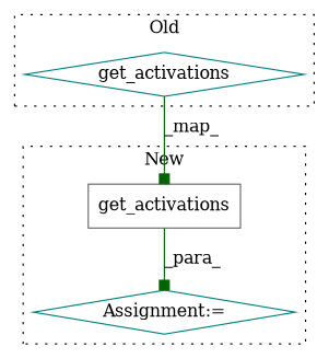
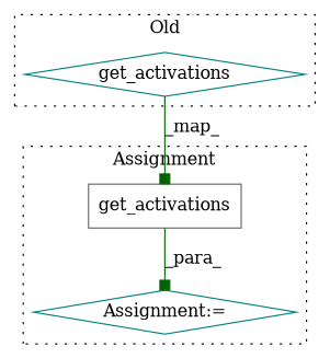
  digraph {
    node [a=32 l="16,1" shape=diamond color=teal]
    edge [color=darkgreen arrowhead=box]
    n1 [label=get_activations s="1580,1633" shape=box color=gray40]
    n2 [a=7 l=1 label="Assignment:=" s=1579]
    n3 [label=get_activations s="1520,1573"]
    subgraph cluster_1 {
-     label=New
+     label=Assignment
      style=dotted
      n1
      n2
    }
    subgraph cluster_2 {
      label=Old
      style=dotted
      n3
    }
    n1 -> n2 [label=_para_]
    n3 -> n1 [label=_map_]
  }
